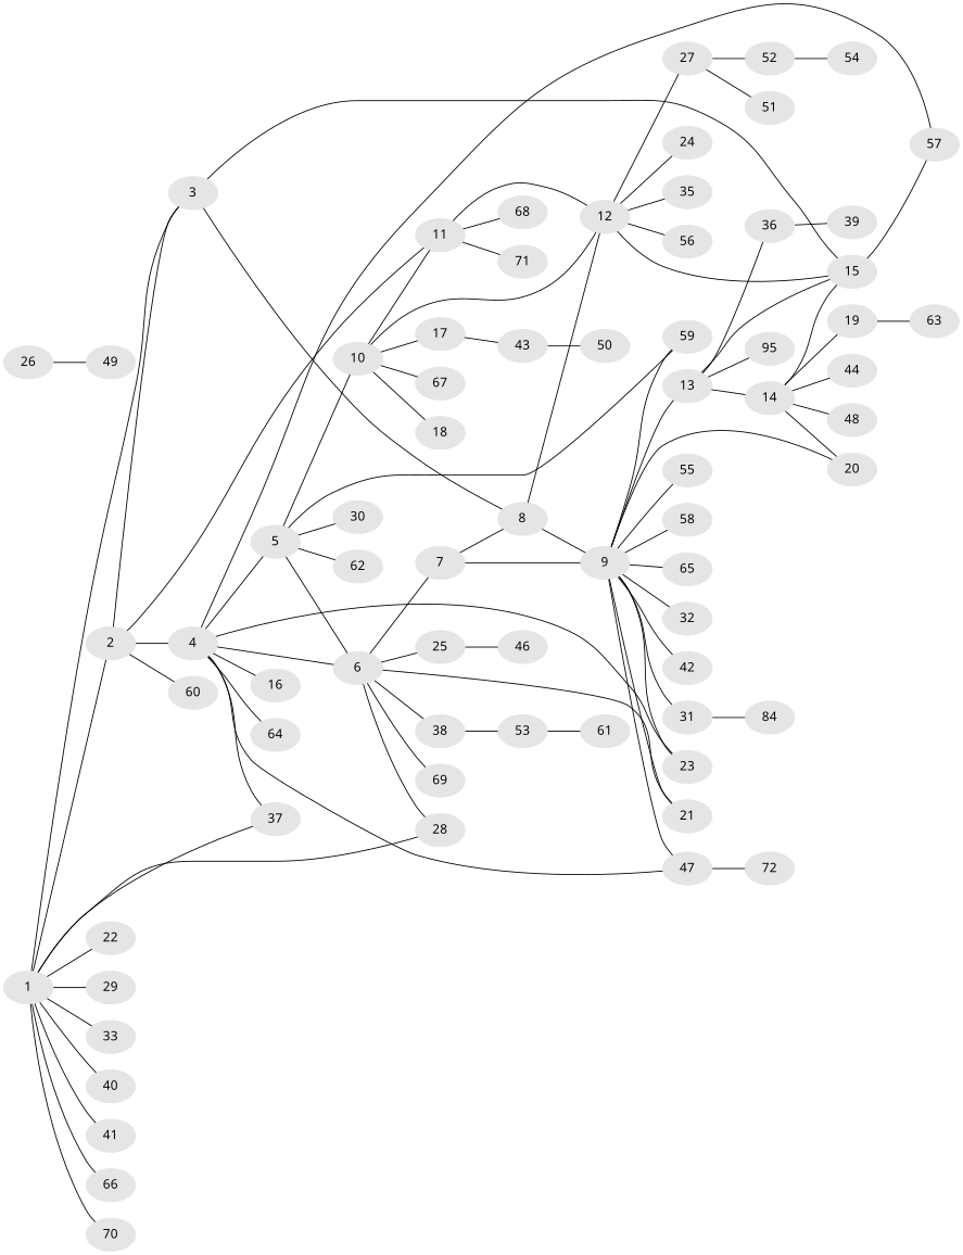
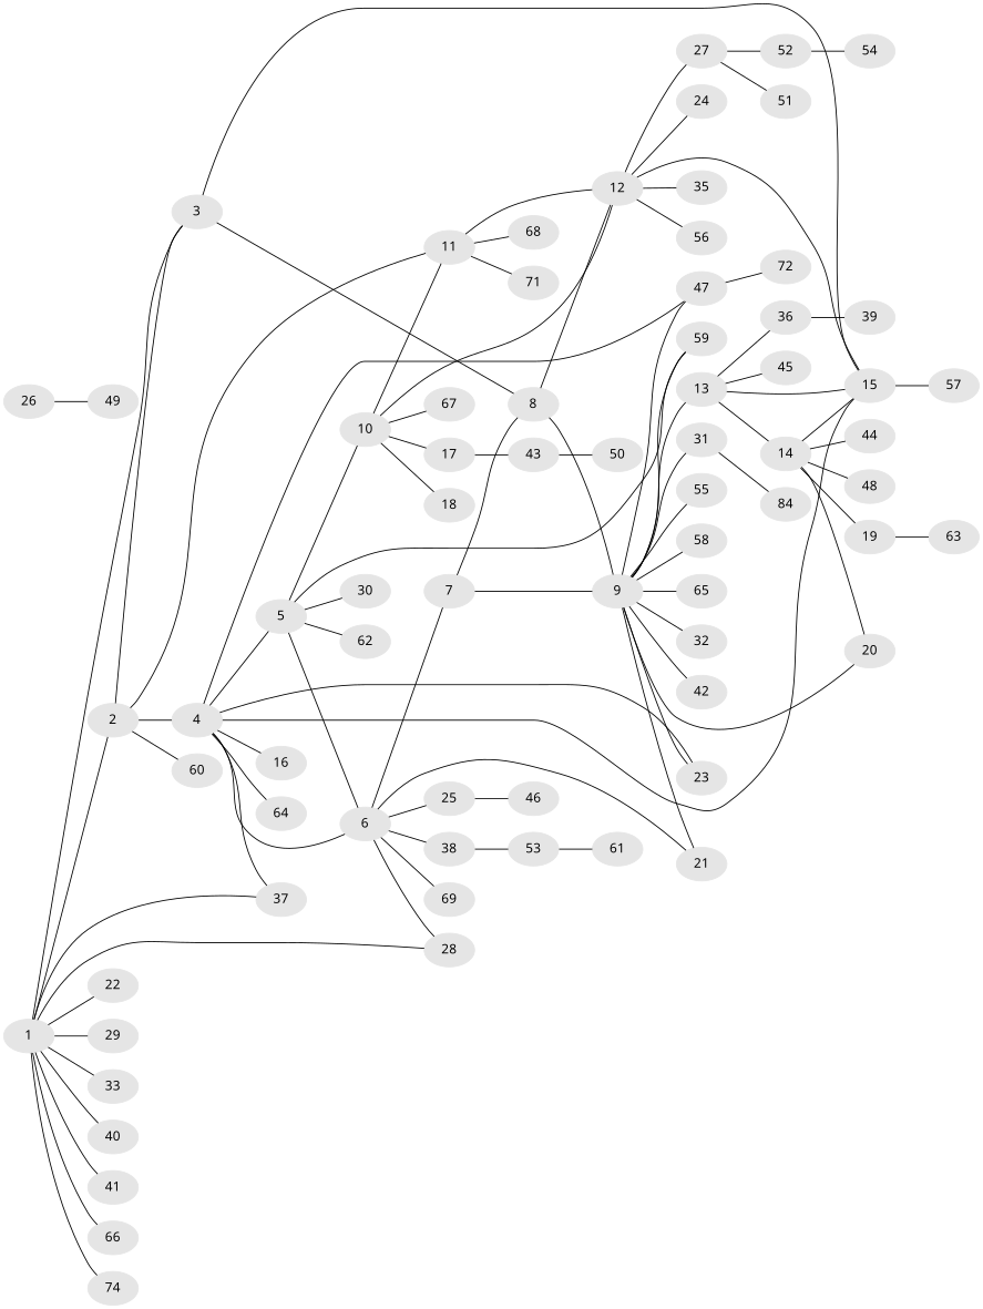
  graph {
    fontname="Noto Sans"
    rankdir=LR
    node [color=gray90 fontname="Noto Sans" style=filled]
    edge [fontname="Noto Sans"]
    1
    2
    3
    22
    28
    29
    33
    37
    40
    41
    66
-   70
+   70 [label=74]
    4
    11
    60
    8
    15
    5
    6
    16
    23
    47
    64
    12
    68
    71
    9
    57
    10
    30
    59
    62
    7
    21
    25
    38
    69
    72
    17
    18
    67
    46
    53
    13
    20
    31
    32
    42
    55
    58
    65
    24
    27
    35
    56
    14
    36
-   45 [label=95]
+   45
    26
    49
    n61 [label=84]
    43
    51
    52
    19
    44
    48
    39
    63
    50
    54
    61
    1 -- 2
    1 -- 3
    1 -- 22
    1 -- 28
    1 -- 29
    1 -- 33
    1 -- 37
    1 -- 40
    1 -- 41
    1 -- 66
    1 -- 70
    2 -- 3
    2 -- 4
    2 -- 11
    2 -- 60
    3 -- 8
    3 -- 15
    4 -- 37
-   4 -- 57
+   4 -- 15
    4 -- 5
    4 -- 6
    4 -- 16
    4 -- 23
    4 -- 47
    4 -- 64
    11 -- 12
    11 -- 68
    11 -- 71
    8 -- 12
    8 -- 9
    15 -- 57
    5 -- 6
    5 -- 10
    5 -- 30
    5 -- 59
    5 -- 62
    6 -- 28
    6 -- 7
    6 -- 21
    6 -- 25
    6 -- 38
    6 -- 69
    47 -- 72
    12 -- 15
    12 -- 24
    12 -- 27
    12 -- 35
    12 -- 56
    9 -- 23
    9 -- 47
    9 -- 59
    9 -- 21
    9 -- 13
    9 -- 20
    9 -- 31
    9 -- 32
    9 -- 42
    9 -- 55
    9 -- 58
    9 -- 65
    10 -- 11
    10 -- 12
    10 -- 17
    10 -- 18
    10 -- 67
    7 -- 8
    7 -- 9
    25 -- 46
    38 -- 53
    17 -- 43
    53 -- 61
    13 -- 15
    13 -- 14
    13 -- 36
    13 -- 45
    31 -- n61
    27 -- 51
    27 -- 52
    14 -- 15
    14 -- 20
    14 -- 19
    14 -- 44
    14 -- 48
    36 -- 39
    26 -- 49
    43 -- 50
    52 -- 54
    19 -- 63
  }
